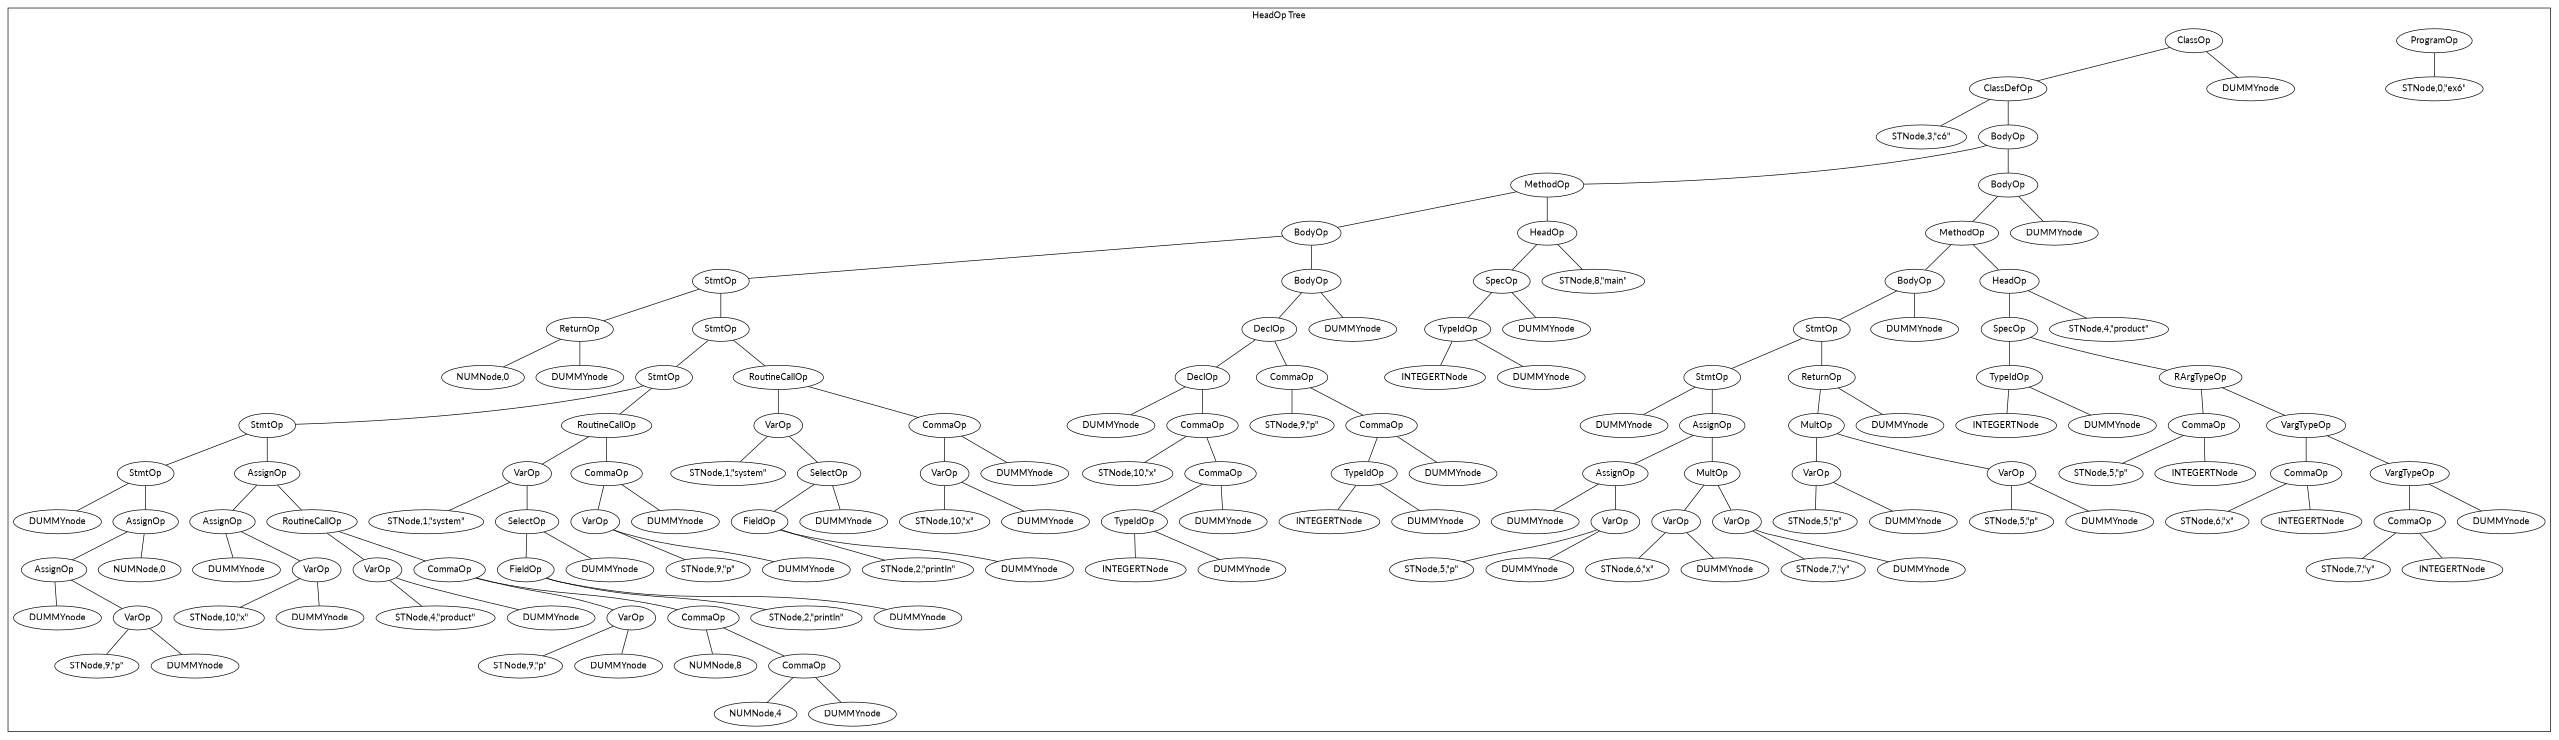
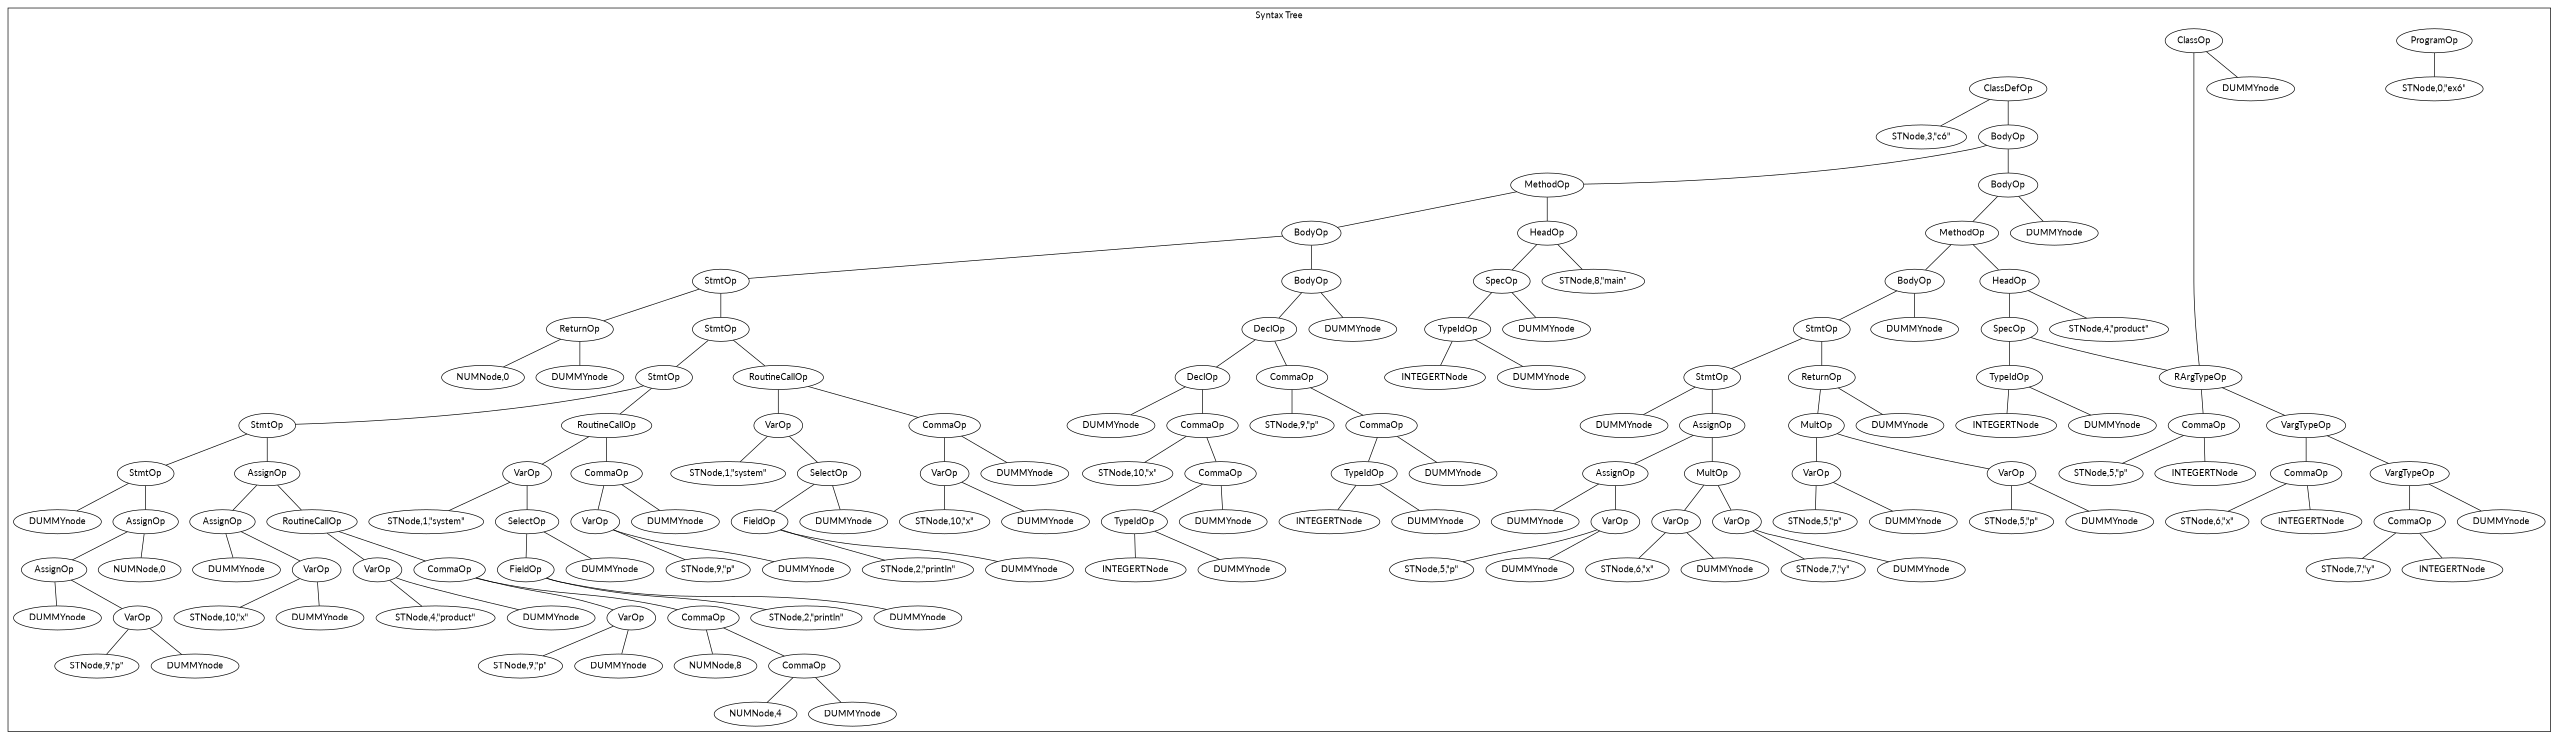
  graph {
    fontname=Lato
    node [fontname=Lato]
    edge [fontname=Lato]
    n1 [label=ProgramOp]
    n2 [label=ClassOp]
    n3 [label="STNode,0,\"ex6\""]
    n4 [label=DUMMYnode]
    n5 [label=ClassDefOp]
    n6 [label=BodyOp]
    n7 [label="STNode,3,\"c6\""]
    n8 [label=BodyOp]
    n9 [label=MethodOp]
    n10 [label=DUMMYnode]
    n11 [label=MethodOp]
    n12 [label=HeadOp]
    n13 [label=BodyOp]
    n14 [label="STNode,4,\"product\""]
    n15 [label=SpecOp]
    n16 [label=RArgTypeOp]
    n17 [label=TypeIdOp]
    n18 [label=CommaOp]
    n19 [label=VargTypeOp]
    n20 [label="STNode,5,\"p\""]
    n21 [label=INTEGERTNode]
    n22 [label=CommaOp]
    n23 [label=VargTypeOp]
    n24 [label="STNode,6,\"x\""]
    n25 [label=INTEGERTNode]
    n26 [label=CommaOp]
    n27 [label=DUMMYnode]
    n28 [label="STNode,7,\"y\""]
    n29 [label=INTEGERTNode]
    n30 [label=INTEGERTNode]
    n31 [label=DUMMYnode]
    n32 [label=DUMMYnode]
    n33 [label=StmtOp]
    n34 [label=StmtOp]
    n35 [label=ReturnOp]
    n36 [label=DUMMYnode]
    n37 [label=AssignOp]
    n38 [label=AssignOp]
    n39 [label=MultOp]
    n40 [label=DUMMYnode]
    n41 [label=VarOp]
    n42 [label="STNode,5,\"p\""]
    n43 [label=DUMMYnode]
    n44 [label=VarOp]
    n45 [label=VarOp]
    n46 [label="STNode,6,\"x\""]
    n47 [label=DUMMYnode]
    n48 [label="STNode,7,\"y\""]
    n49 [label=DUMMYnode]
    n50 [label=MultOp]
    n51 [label=DUMMYnode]
    n52 [label=VarOp]
    n53 [label=VarOp]
    n54 [label="STNode,5,\"p\""]
    n55 [label=DUMMYnode]
    n56 [label="STNode,5,\"p\""]
    n57 [label=DUMMYnode]
    n58 [label=HeadOp]
    n59 [label=BodyOp]
    n60 [label="STNode,8,\"main\""]
    n61 [label=SpecOp]
    n62 [label=DUMMYnode]
    n63 [label=TypeIdOp]
    n64 [label=INTEGERTNode]
    n65 [label=DUMMYnode]
    n66 [label=BodyOp]
    n67 [label=StmtOp]
    n68 [label=DUMMYnode]
    n69 [label=DeclOp]
    n70 [label=DeclOp]
    n71 [label=CommaOp]
    n72 [label=DUMMYnode]
    n73 [label=CommaOp]
    n74 [label="STNode,10,\"x\""]
    n75 [label=CommaOp]
    n76 [label=TypeIdOp]
    n77 [label=DUMMYnode]
    n78 [label=INTEGERTNode]
    n79 [label=DUMMYnode]
    n80 [label="STNode,9,\"p\""]
    n81 [label=CommaOp]
    n82 [label=TypeIdOp]
    n83 [label=DUMMYnode]
    n84 [label=INTEGERTNode]
    n85 [label=DUMMYnode]
    n86 [label=StmtOp]
    n87 [label=ReturnOp]
    n88 [label=StmtOp]
    n89 [label=RoutineCallOp]
    n90 [label=StmtOp]
    n91 [label=RoutineCallOp]
    n92 [label=StmtOp]
    n93 [label=AssignOp]
    n94 [label=DUMMYnode]
    n95 [label=AssignOp]
    n96 [label=AssignOp]
    n97 [label="NUMNode,0"]
    n98 [label=DUMMYnode]
    n99 [label=VarOp]
    n100 [label="STNode,9,\"p\""]
    n101 [label=DUMMYnode]
    n102 [label=AssignOp]
    n103 [label=RoutineCallOp]
    n104 [label=DUMMYnode]
    n105 [label=VarOp]
    n106 [label="STNode,10,\"x\""]
    n107 [label=DUMMYnode]
    n108 [label=VarOp]
    n109 [label=CommaOp]
    n110 [label="STNode,4,\"product\""]
    n111 [label=DUMMYnode]
    n112 [label=VarOp]
    n113 [label=CommaOp]
    n114 [label="STNode,9,\"p\""]
    n115 [label=DUMMYnode]
    n116 [label="NUMNode,8"]
    n117 [label=CommaOp]
    n118 [label="NUMNode,4"]
    n119 [label=DUMMYnode]
    n120 [label=VarOp]
    n121 [label=CommaOp]
    n122 [label="STNode,1,\"system\""]
    n123 [label=SelectOp]
    n124 [label=FieldOp]
    n125 [label=DUMMYnode]
    n126 [label="STNode,2,\"println\""]
    n127 [label=DUMMYnode]
    n128 [label=VarOp]
    n129 [label=DUMMYnode]
    n130 [label="STNode,9,\"p\""]
    n131 [label=DUMMYnode]
    n132 [label=VarOp]
    n133 [label=CommaOp]
    n134 [label="STNode,1,\"system\""]
    n135 [label=SelectOp]
    n136 [label=FieldOp]
    n137 [label=DUMMYnode]
    n138 [label="STNode,2,\"println\""]
    n139 [label=DUMMYnode]
    n140 [label=VarOp]
    n141 [label=DUMMYnode]
    n142 [label="STNode,10,\"x\""]
    n143 [label=DUMMYnode]
    n144 [label="NUMNode,0"]
    n145 [label=DUMMYnode]
    subgraph cluster_1 {
-     label="HeadOp Tree"
+     label="Syntax Tree"
      n1
      n2
      n3
      n4
      n5
      n6
      n7
      n8
      n9
      n10
      n11
      n12
      n13
      n14
      n15
      n16
      n17
      n18
      n19
      n20
      n21
      n22
      n23
      n24
      n25
      n26
      n27
      n28
      n29
      n30
      n31
      n32
      n33
      n34
      n35
      n36
      n37
      n38
      n39
      n40
      n41
      n42
      n43
      n44
      n45
      n46
      n47
      n48
      n49
      n50
      n51
      n52
      n53
      n54
      n55
      n56
      n57
      n58
      n59
      n60
      n61
      n62
      n63
      n64
      n65
      n66
      n67
      n68
      n69
      n70
      n71
      n72
      n73
      n74
      n75
      n76
      n77
      n78
      n79
      n80
      n81
      n82
      n83
      n84
      n85
      n86
      n87
      n88
      n89
      n90
      n91
      n92
      n93
      n94
      n95
      n96
      n97
      n98
      n99
      n100
      n101
      n102
      n103
      n104
      n105
      n106
      n107
      n108
      n109
      n110
      n111
      n112
      n113
      n114
      n115
      n116
      n117
      n118
      n119
      n120
      n121
      n122
      n123
      n124
      n125
      n126
      n127
      n128
      n129
      n130
      n131
      n132
      n133
      n134
      n135
      n136
      n137
      n138
      n139
      n140
      n141
      n142
      n143
      n144
      n145
    }
    n1 -- n3
    n2 -- n4
-   n2 -- n5
+   n2 -- n16
    n5 -- n6
    n5 -- n7
    n6 -- n8
    n6 -- n9
    n8 -- n10
    n8 -- n11
    n9 -- n58
    n9 -- n59
    n11 -- n12
    n11 -- n13
    n12 -- n14
    n12 -- n15
    n13 -- n32
    n13 -- n33
    n15 -- n16
    n15 -- n17
    n16 -- n18
    n16 -- n19
    n17 -- n30
    n17 -- n31
    n18 -- n20
    n18 -- n21
    n19 -- n22
    n19 -- n23
    n22 -- n24
    n22 -- n25
    n23 -- n26
    n23 -- n27
    n26 -- n28
    n26 -- n29
    n33 -- n34
    n33 -- n35
    n34 -- n36
    n34 -- n37
    n35 -- n50
    n35 -- n51
    n37 -- n38
    n37 -- n39
    n38 -- n40
    n38 -- n41
    n39 -- n44
    n39 -- n45
    n41 -- n42
    n41 -- n43
    n44 -- n46
    n44 -- n47
    n45 -- n48
    n45 -- n49
    n50 -- n52
    n50 -- n53
    n52 -- n54
    n52 -- n55
    n53 -- n56
    n53 -- n57
    n58 -- n60
    n58 -- n61
    n59 -- n66
    n59 -- n67
    n61 -- n62
    n61 -- n63
    n63 -- n64
    n63 -- n65
    n66 -- n68
    n66 -- n69
    n67 -- n86
    n67 -- n87
    n69 -- n70
    n69 -- n71
    n70 -- n72
    n70 -- n73
    n71 -- n80
    n71 -- n81
    n73 -- n74
    n73 -- n75
    n75 -- n76
    n75 -- n77
    n76 -- n78
    n76 -- n79
    n81 -- n82
    n81 -- n83
    n82 -- n84
    n82 -- n85
    n86 -- n88
    n86 -- n89
    n87 -- n144
    n87 -- n145
    n88 -- n90
    n88 -- n91
    n89 -- n132
    n89 -- n133
    n90 -- n92
    n90 -- n93
    n91 -- n120
    n91 -- n121
    n92 -- n94
    n92 -- n95
    n93 -- n102
    n93 -- n103
    n95 -- n96
    n95 -- n97
    n96 -- n98
    n96 -- n99
    n99 -- n100
    n99 -- n101
    n102 -- n104
    n102 -- n105
    n103 -- n108
    n103 -- n109
    n105 -- n106
    n105 -- n107
    n108 -- n110
    n108 -- n111
    n109 -- n112
    n109 -- n113
    n112 -- n114
    n112 -- n115
    n113 -- n116
    n113 -- n117
    n117 -- n118
    n117 -- n119
    n120 -- n122
    n120 -- n123
    n121 -- n128
    n121 -- n129
    n123 -- n124
    n123 -- n125
    n124 -- n126
    n124 -- n127
    n128 -- n130
    n128 -- n131
    n132 -- n134
    n132 -- n135
    n133 -- n140
    n133 -- n141
    n135 -- n136
    n135 -- n137
    n136 -- n138
    n136 -- n139
    n140 -- n142
    n140 -- n143
  }
